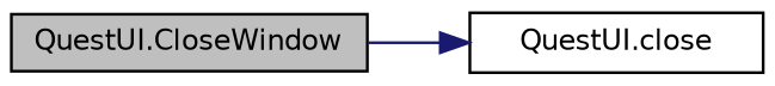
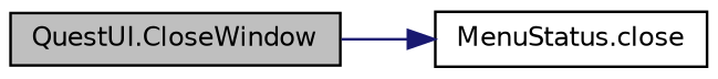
  digraph {
    rankdir=LR
    node [color=black fontname=Helvetica fontsize=10 shape=record style=filled]
    n1 [fillcolor=grey75 fontcolor=black height=0.2 label="QuestUI.CloseWindow" width=0.4]
-   n2 [fillcolor=white height=0.2 label="QuestUI.close" width=0.4]
+   n2 [fillcolor=white height=0.2 label="MenuStatus.close" width=0.4]
    n1 -> n2 [color=midnightblue fontname=Helvetica fontsize=10 labelfontname=Helvetica labelfontsize=10 style=solid]
  }
